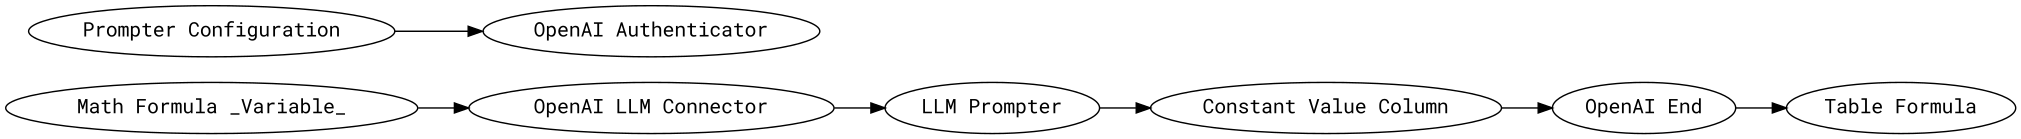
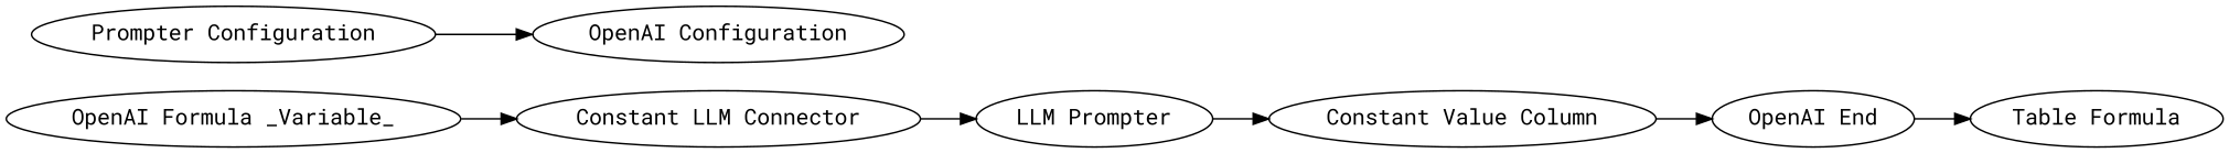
  digraph {
    fontname="Roboto Mono"
    rankdir=LR
    node [fontname="Roboto Mono"]
    edge [fontname="Roboto Mono"]
-   n1 [label="OpenAI LLM Connector"]
+   n1 [label="Constant LLM Connector"]
    n2 [label="LLM Prompter"]
    n3 [label="Constant Value Column"]
    n4 [label="OpenAI End"]
    n5 [label="Table Formula"]
    n6 [label="Prompter Configuration"]
-   n7 [label="OpenAI Authenticator"]
-   n8 [label="Math Formula _Variable_"]
+   n7 [label="OpenAI Configuration"]
+   n8 [label="OpenAI Formula _Variable_"]
    n1 -> n2
    n2 -> n3
    n3 -> n4
    n4 -> n5
    n6 -> n7
    n8 -> n1
  }
